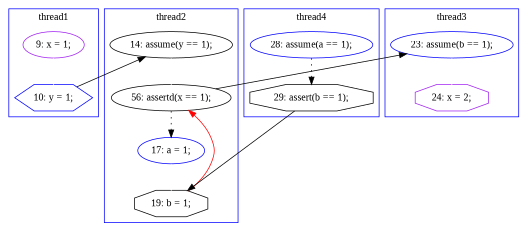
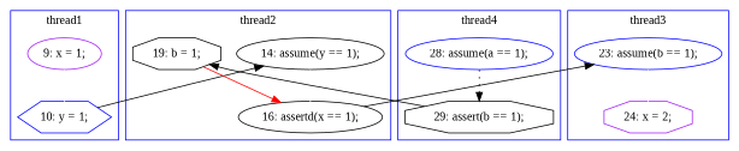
  digraph {
    fontname="Liberation Serif"
    node [color=blue fontname="Liberation Serif" shape=ellipse]
    edge [color=black fontname="Liberation Serif" style=solid]
    n1 [label="10: y = 1;" shape=hexagon]
    n2 [color=purple label="9: x = 1;"]
    n3 [label="23: assume(b == 1);"]
    n4 [color=purple label="24: x = 2;" shape=octagon]
    n5 [color=black label="14: assume(y == 1);"]
-   n6 [color=black label="56: assertd(x == 1);"]
-   n7 [label="17: a = 1;"]
+   n6 [color=black label="16: assertd(x == 1);"]
    n8 [color=black label="19: b = 1;" shape=octagon]
    n9 [color=black label="29: assert(b == 1);" shape=octagon]
    n10 [label="28: assume(a == 1);"]
    subgraph cluster_1 {
      color=blue
      label=thread1
      n1
      n2
    }
    subgraph cluster_2 {
      color=blue
      label=thread3
      n3
      n4
    }
    subgraph cluster_3 {
      color=blue
      label=thread2
      n5
      n6
-     n7
      n8
    }
    subgraph cluster_4 {
      color=blue
      label=thread4
      n9
      n10
    }
    n1 -> n5 [constraint=false]
    n2 -> n1 [color=white]
    n3 -> n4 [color=white]
    n5 -> n6 [color=white]
    n6 -> n3 [constraint=false]
-   n6 -> n7 [style=dotted]
-   n7 -> n8 [color=white]
    n8 -> n6 [color=red constraint=false]
    n9 -> n8 [constraint=false]
    n10 -> n9 [style=dotted]
  }
